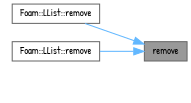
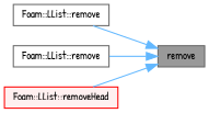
  digraph {
    rankdir=RL
    fontname="Patrick Hand"
    node [color=grey40 fillcolor=white fontname="Patrick Hand" fontsize=10 shape=box style=filled]
    edge [color=steelblue1 dir=back fontname="Patrick Hand" fontsize=10 labelfontname=Helvetica labelfontsize=10 style=solid]
    n1 [color=gray40 fillcolor=grey60 fontcolor=black height=0.2 label=remove width=0.4]
    n2 [height=0.2 label="Foam::LList::remove" width=0.4]
    n3 [height=0.2 label="Foam::LList::remove" width=0.4]
+   n4 [color=red fillcolor="#FFF0F0" height=0.2 label="Foam::LList::removeHead" width=0.4]
    n1 -> n2
    n1 -> n3
+   n1 -> n4
  }
